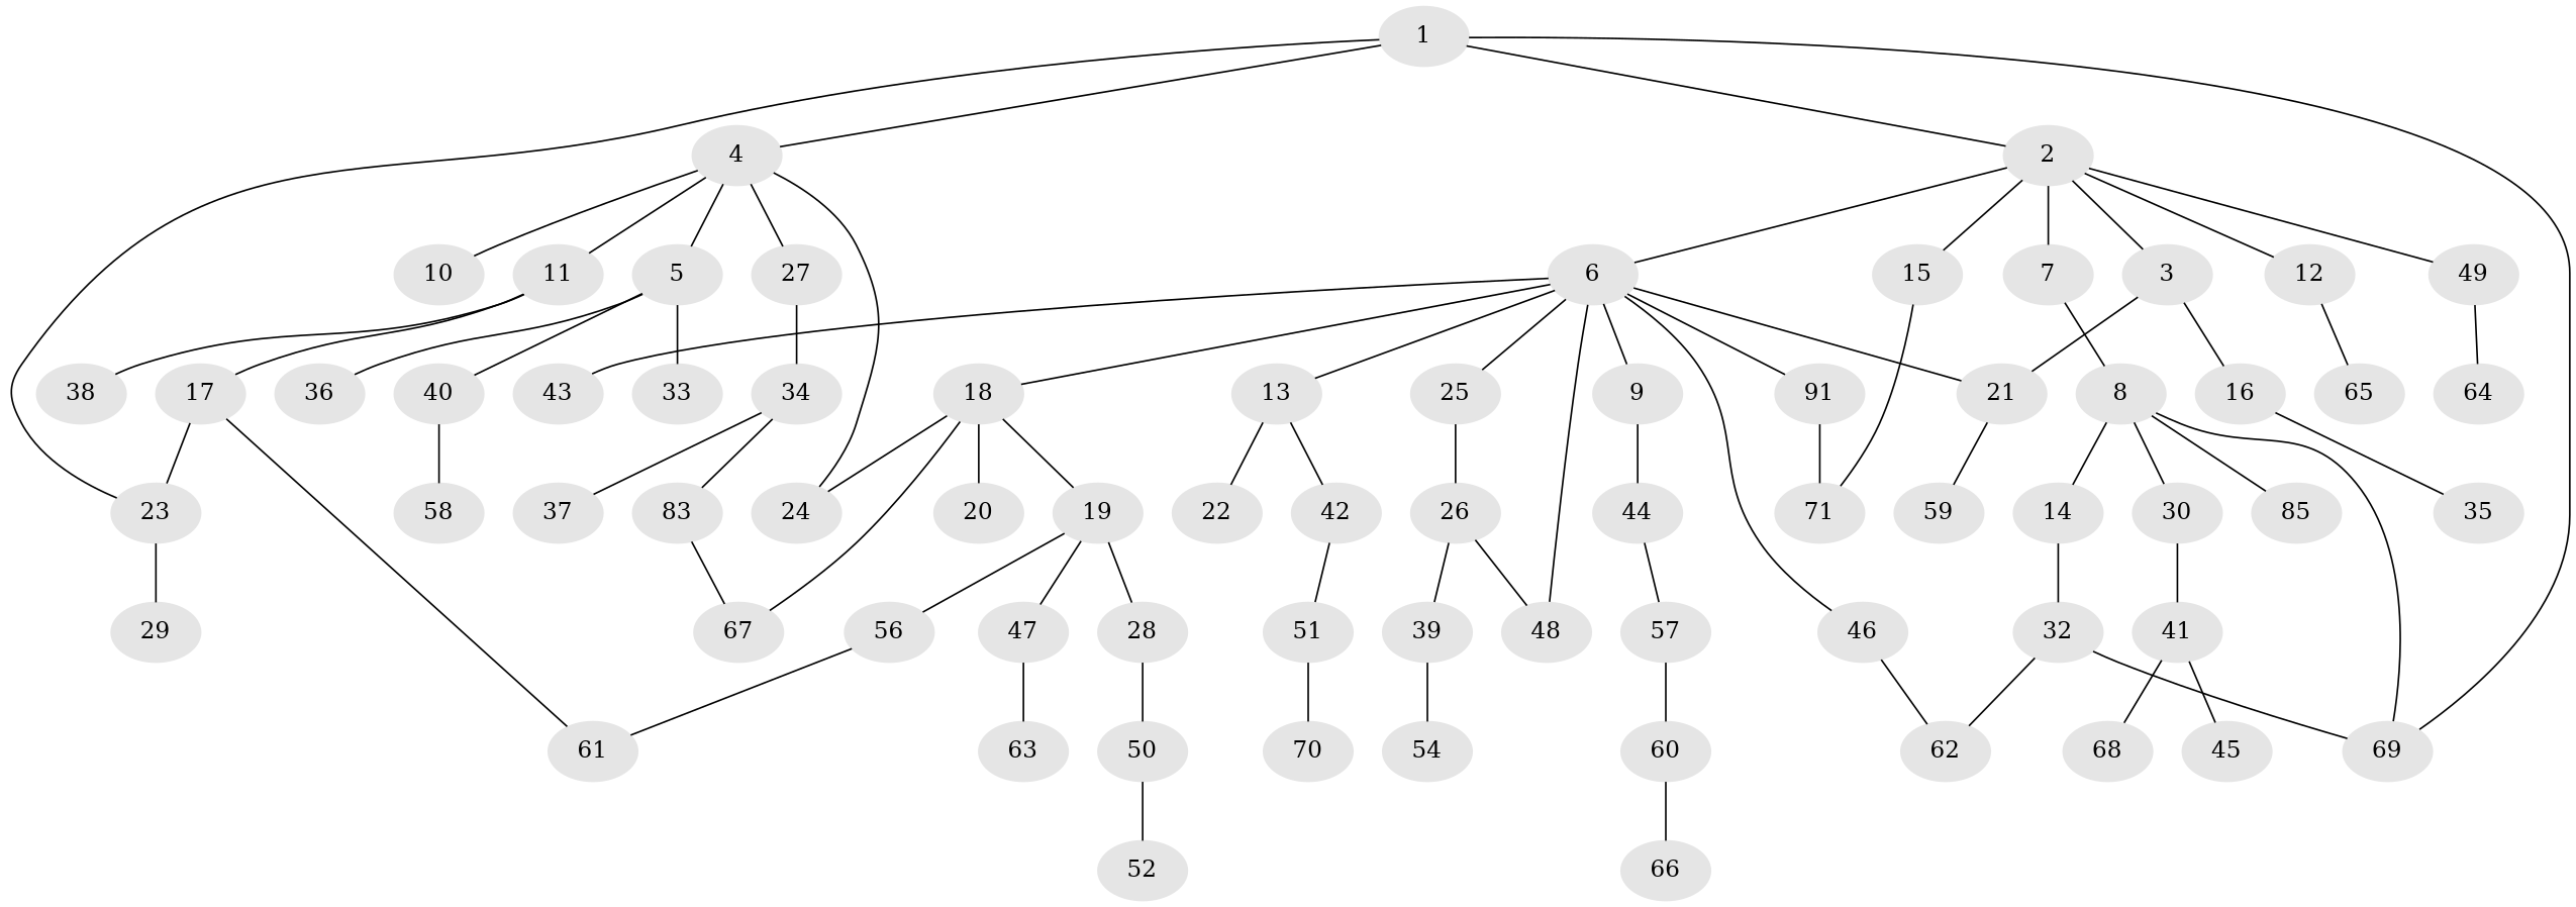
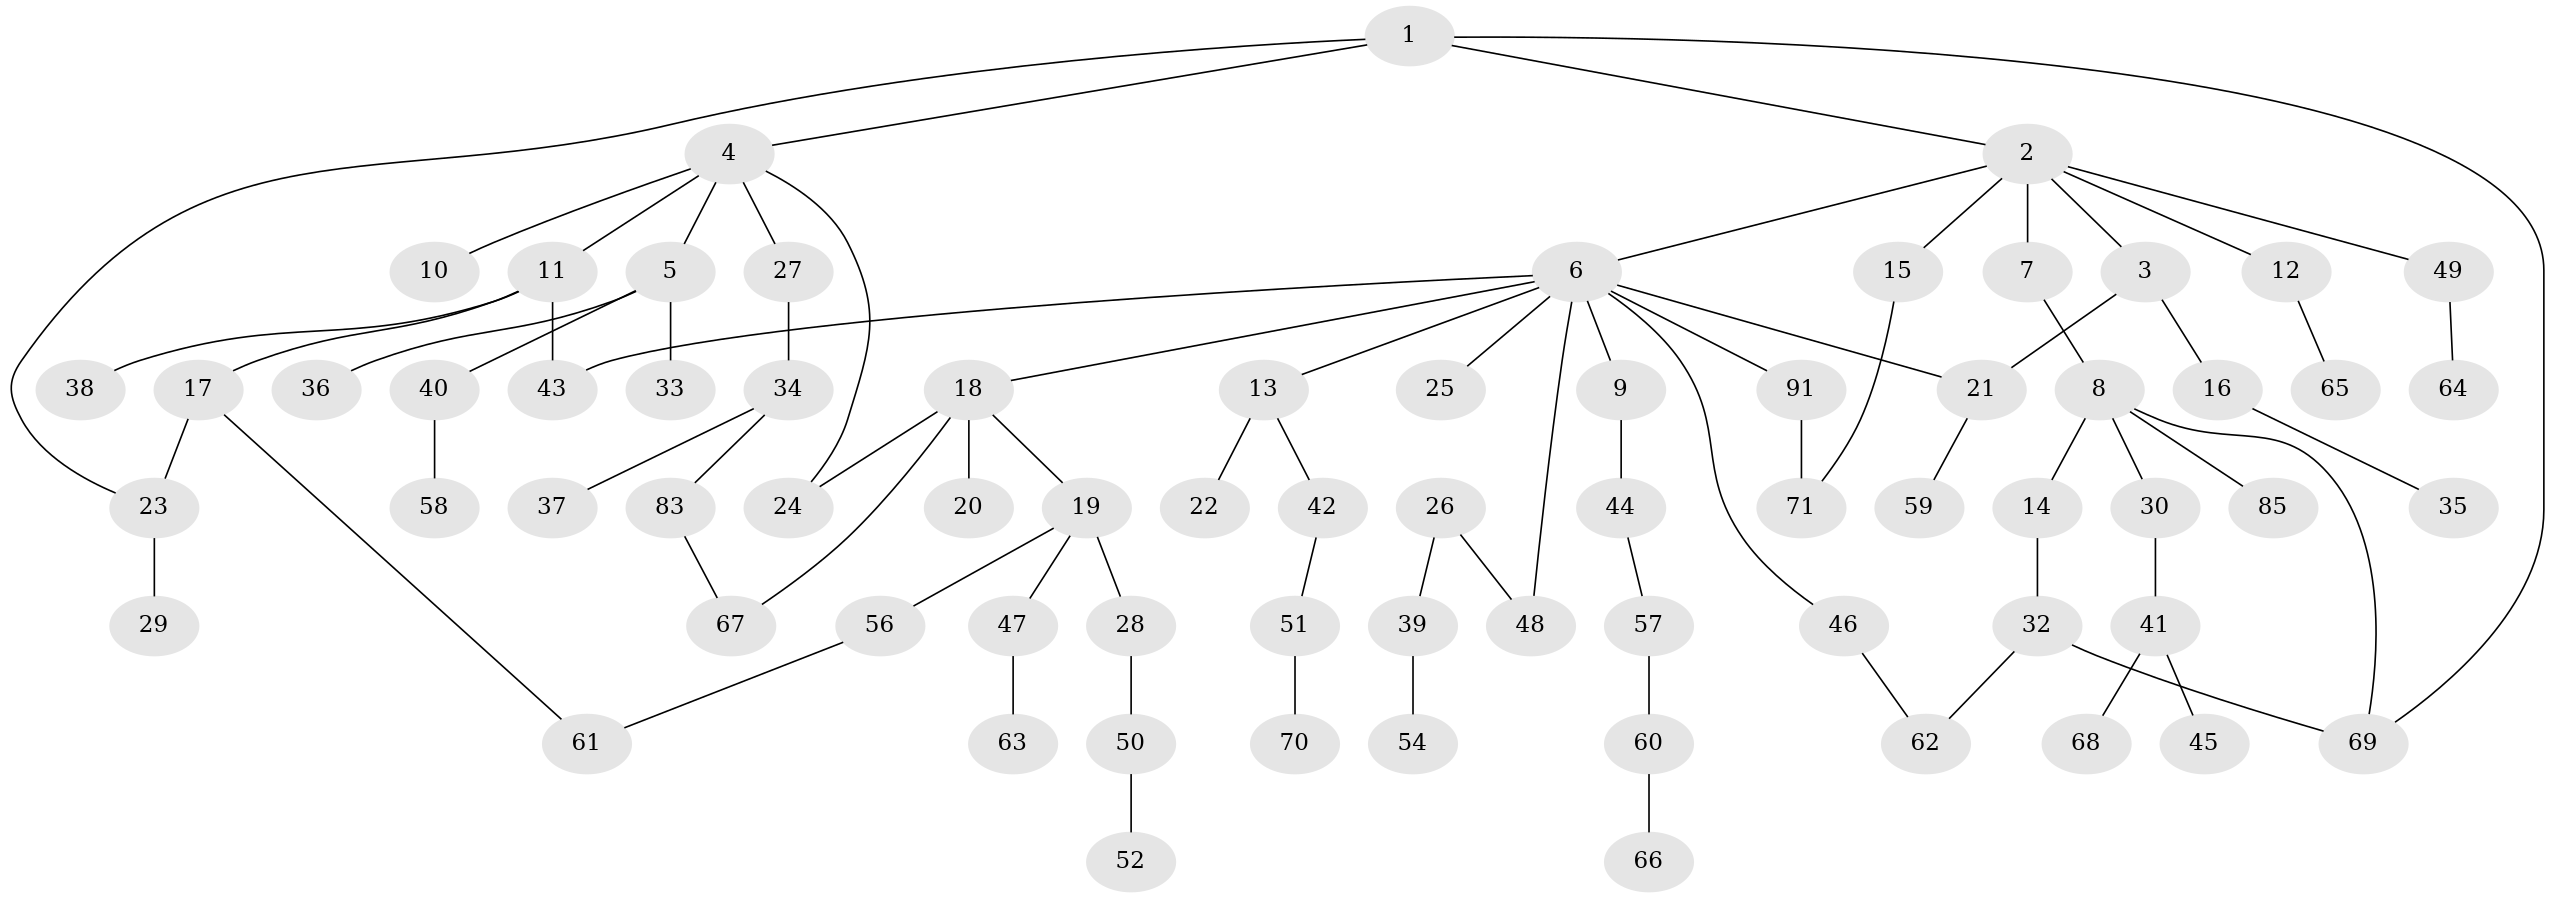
  graph {
    node [color=gray90 style=filled]
    edge [weight=1.0]
    1
    2
    4
    23
    69
    3
    6
    7
    12
    15
    49
    5
    10
    11
    24
    27
    29
    16
    21
    9
    13
    18
    25
    n24 [label=91]
    43
    46
    48
    8
    65
    71
    64
    35
    59
    33
    36
    40
    17
    38
    34
    58
    44
    22
    42
    19
    20
    67
    26
    62
    14
    30
    n51 [label=85]
    32
    41
    57
    61
    51
    28
    47
    56
    50
    63
    39
    54
    37
    n65 [label=83]
    52
    45
    68
    70
    60
    66
    1 -- 2
    1 -- 4
    1 -- 23
    1 -- 69
    2 -- 3
    2 -- 6
    2 -- 7
    2 -- 12
    2 -- 15
    2 -- 49
    4 -- 5
    4 -- 10
    4 -- 11
    4 -- 24
    4 -- 27
    23 -- 29
    3 -- 16
    3 -- 21
    6 -- 21
    6 -- 9
    6 -- 13
    6 -- 18
    6 -- 25
    6 -- n24
    6 -- 43
    6 -- 46
    6 -- 48
    7 -- 8
    12 -- 65
    15 -- 71
    49 -- 64
    5 -- 33
    5 -- 36
    5 -- 40
+   11 -- 43
    11 -- 17
    11 -- 38
    27 -- 34
    16 -- 35
    21 -- 59
    9 -- 44
    13 -- 22 [weight=2.0]
    13 -- 42
    18 -- 24
    18 -- 19
    18 -- 20
    18 -- 67
-   25 -- 26
    n24 -- 71
    46 -- 62
    8 -- 69
    8 -- 14
    8 -- 30
    8 -- n51
    40 -- 58
    17 -- 23
    17 -- 61
    34 -- 37
    34 -- n65
    44 -- 57
    42 -- 51
    19 -- 28
    19 -- 47
    19 -- 56
    26 -- 48
    26 -- 39
    14 -- 32
    30 -- 41
    32 -- 69
    32 -- 62
    41 -- 45
    41 -- 68
    57 -- 60
    51 -- 70
    28 -- 50
    47 -- 63
    56 -- 61
    50 -- 52
    39 -- 54
    n65 -- 67
    60 -- 66
  }
